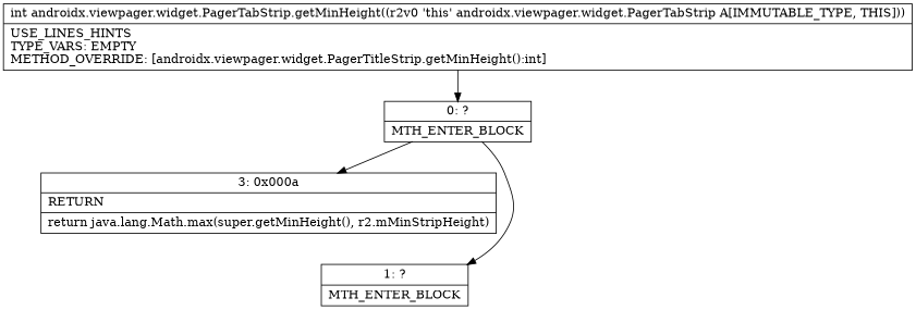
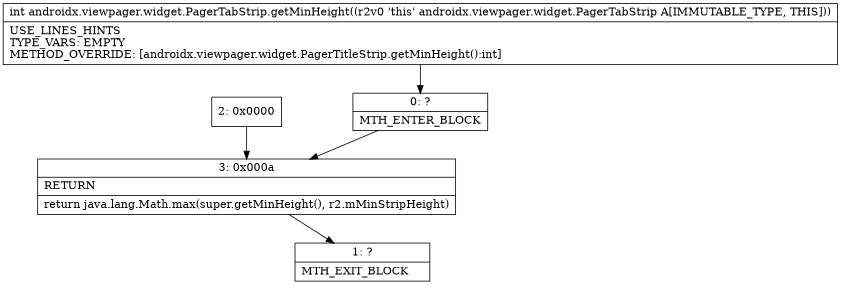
  digraph {
    node [shape=record]
    n1 [label="{0\:\ ?|MTH_ENTER_BLOCK\l}"]
    n2 [label="{3\:\ 0x000a|RETURN\l|return java.lang.Math.max(super.getMinHeight(), r2.mMinStripHeight)\l}"]
-   n4 [label="{1\:\ ?|MTH_ENTER_BLOCK\l}"]
+   n3 [label="{2\:\ 0x0000}"]
+   n4 [label="{1\:\ ?|MTH_EXIT_BLOCK\l}"]
    n5 [label="{int androidx.viewpager.widget.PagerTabStrip.getMinHeight((r2v0 'this' androidx.viewpager.widget.PagerTabStrip A[IMMUTABLE_TYPE, THIS]))  | USE_LINES_HINTS\lTYPE_VARS: EMPTY\lMETHOD_OVERRIDE: [androidx.viewpager.widget.PagerTitleStrip.getMinHeight():int]\l}"]
    n1 -> n2
-   n1 -> n4
+   n2 -> n4
+   n3 -> n2
    n5 -> n1
  }
